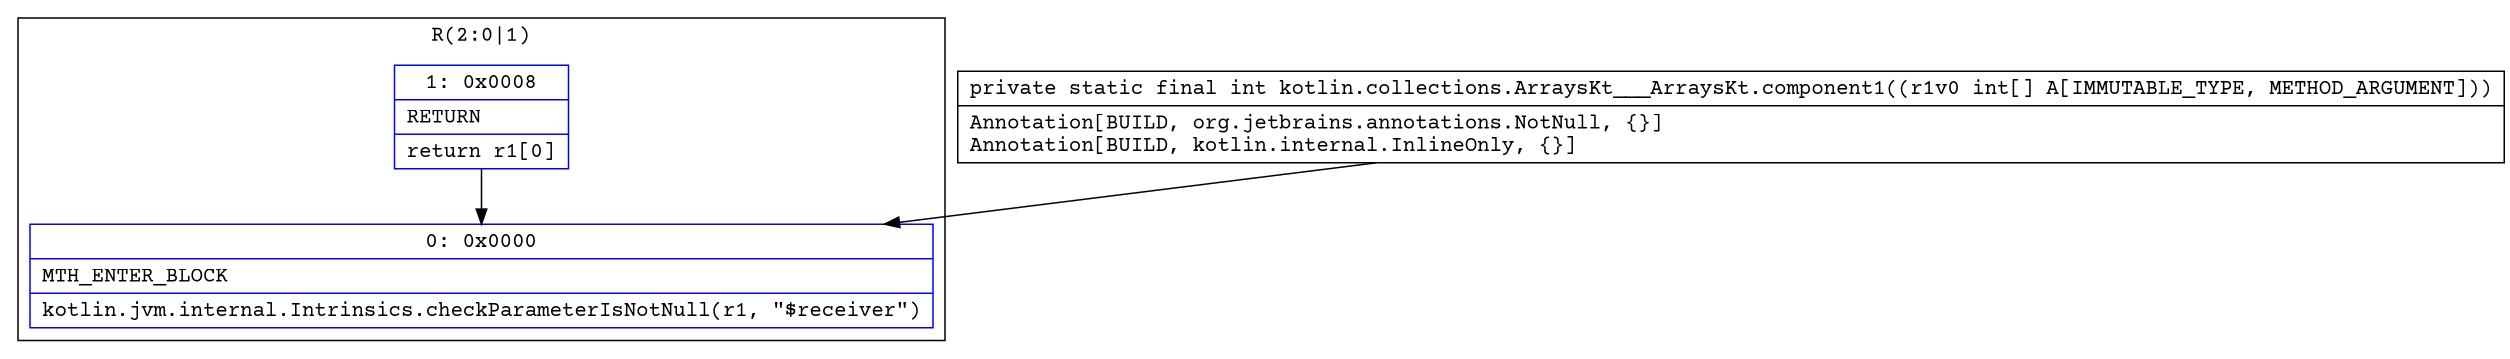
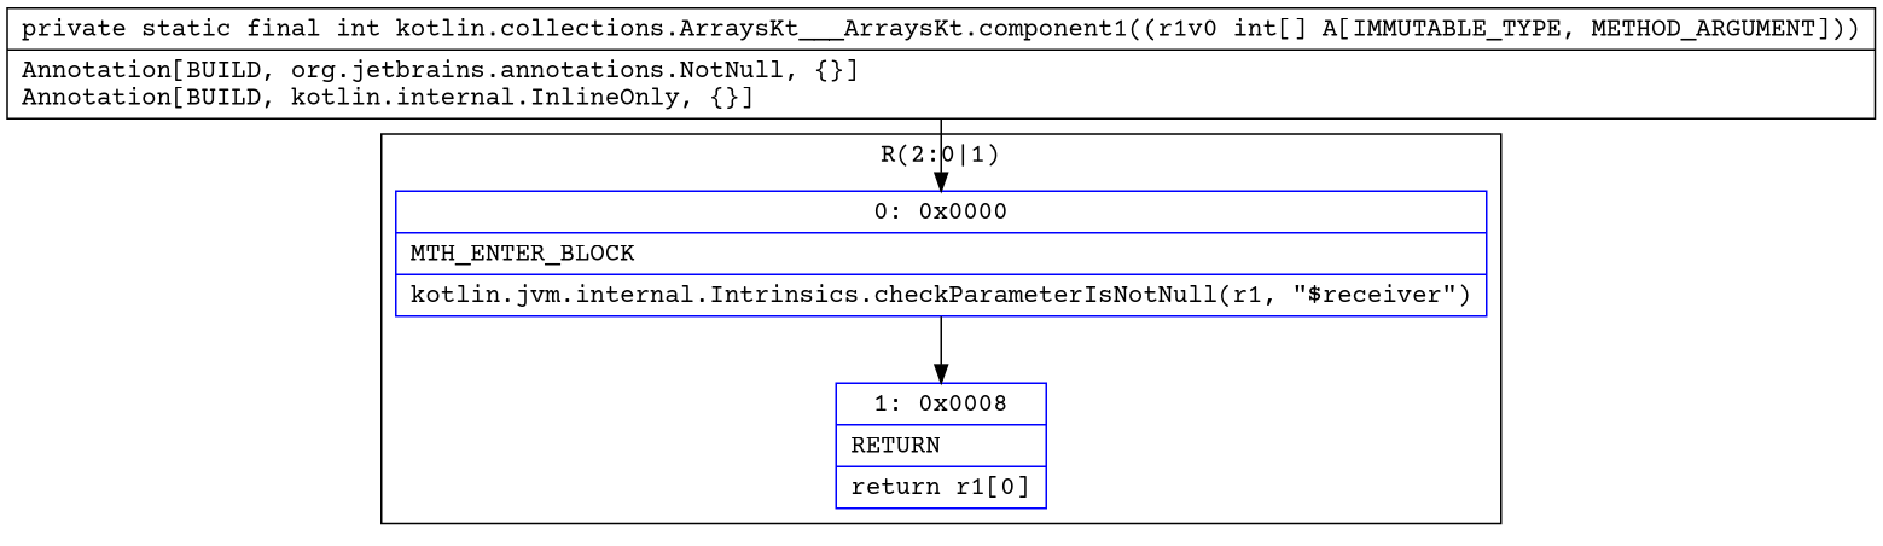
  digraph {
    fontname="Courier Prime"
    node [color=blue shape=record fontname="Courier Prime"]
    edge [fontname="Courier Prime"]
    n1 [label="{0\:\ 0x0000|MTH_ENTER_BLOCK\l|kotlin.jvm.internal.Intrinsics.checkParameterIsNotNull(r1, \"$receiver\")\l}"]
    n2 [label="{1\:\ 0x0008|RETURN\l|return r1[0]\l}"]
    n3 [label="{private static final int kotlin.collections.ArraysKt___ArraysKt.component1((r1v0 int[] A[IMMUTABLE_TYPE, METHOD_ARGUMENT]))  | Annotation[BUILD, org.jetbrains.annotations.NotNull, \{\}]\lAnnotation[BUILD, kotlin.internal.InlineOnly, \{\}]\l}" color=""]
    subgraph cluster_1 {
      label="R(2:0|1)"
      n1
      n2
    }
-   n2 -> n1
+   n1 -> n2
    n3 -> n1
  }
